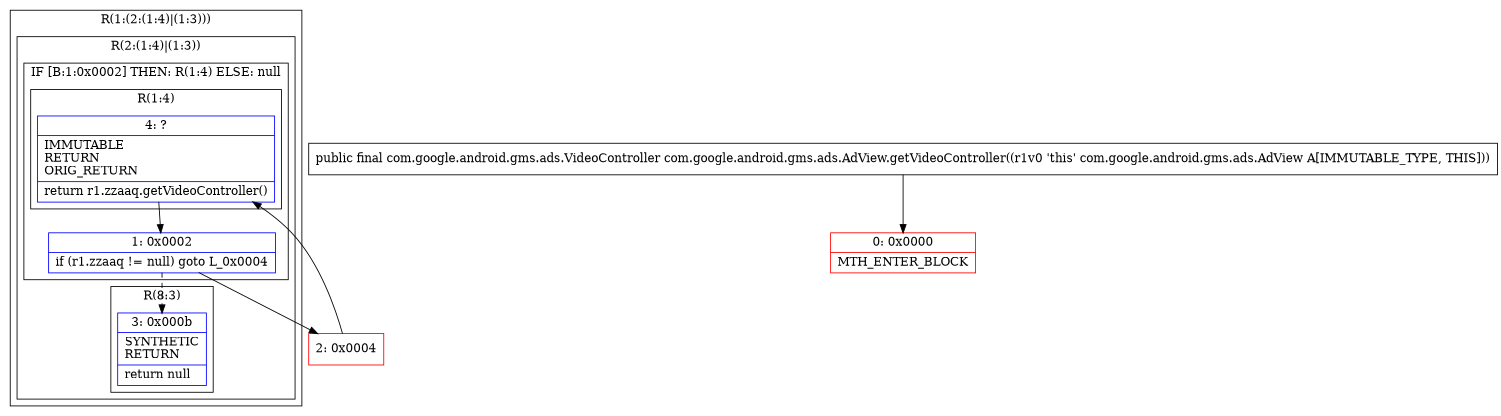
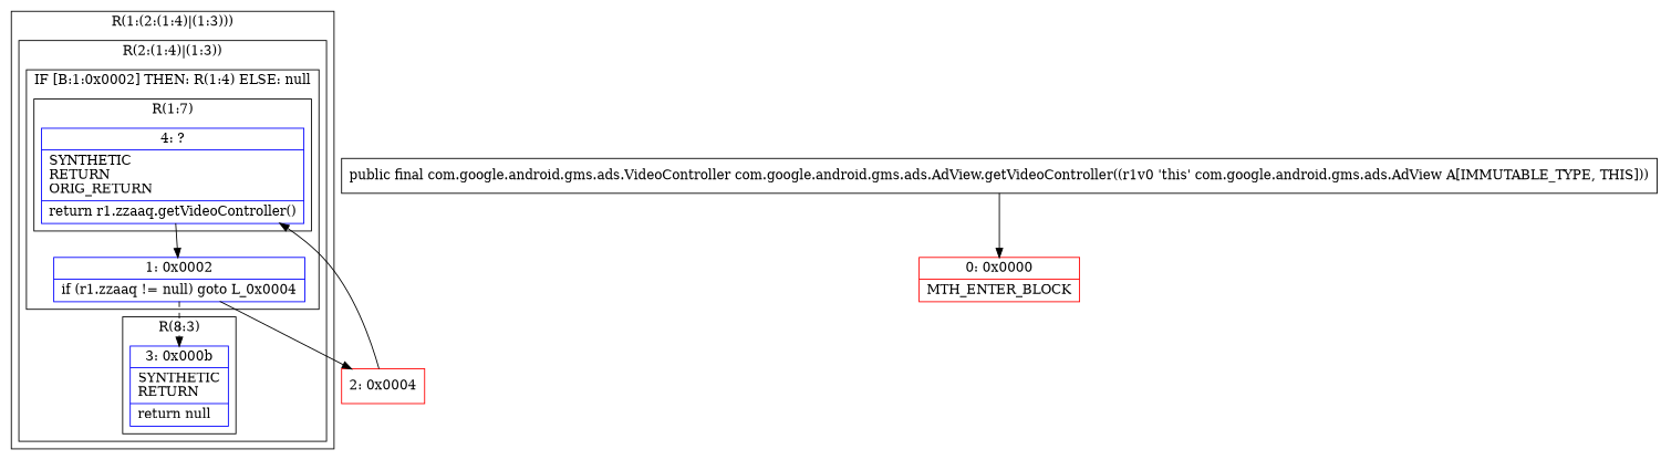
  digraph {
    node [color=blue shape=record]
-   n1 [label="{4\:\ ?|IMMUTABLE\lRETURN\lORIG_RETURN\l|return r1.zzaaq.getVideoController()\l}"]
+   n1 [label="{4\:\ ?|SYNTHETIC\lRETURN\lORIG_RETURN\l|return r1.zzaaq.getVideoController()\l}"]
    n2 [label="{1\:\ 0x0002|if (r1.zzaaq != null) goto L_0x0004\l}"]
    n3 [label="{3\:\ 0x000b|SYNTHETIC\lRETURN\l|return null\l}"]
    n4 [color=red label="{2\:\ 0x0004}"]
    n5 [color=red label="{0\:\ 0x0000|MTH_ENTER_BLOCK\l}"]
    n6 [label="{public final com.google.android.gms.ads.VideoController com.google.android.gms.ads.AdView.getVideoController((r1v0 'this' com.google.android.gms.ads.AdView A[IMMUTABLE_TYPE, THIS])) }" color=""]
    subgraph cluster_1 {
      label="R(1:(2:(1:4)|(1:3)))"
      subgraph cluster_2 {
        label="R(2:(1:4)|(1:3))"
        subgraph cluster_3 {
          label="IF [B:1:0x0002] THEN: R(1:4) ELSE: null"
          n2
          subgraph cluster_4 {
-           label="R(1:4)"
+           label="R(1:7)"
            n1
          }
        }
        subgraph cluster_5 {
          label="R(8:3)"
          n3
        }
      }
    }
    n1 -> n2
    n2 -> n3 [style=dashed]
    n2 -> n4
    n4 -> n1
    n6 -> n5
  }
